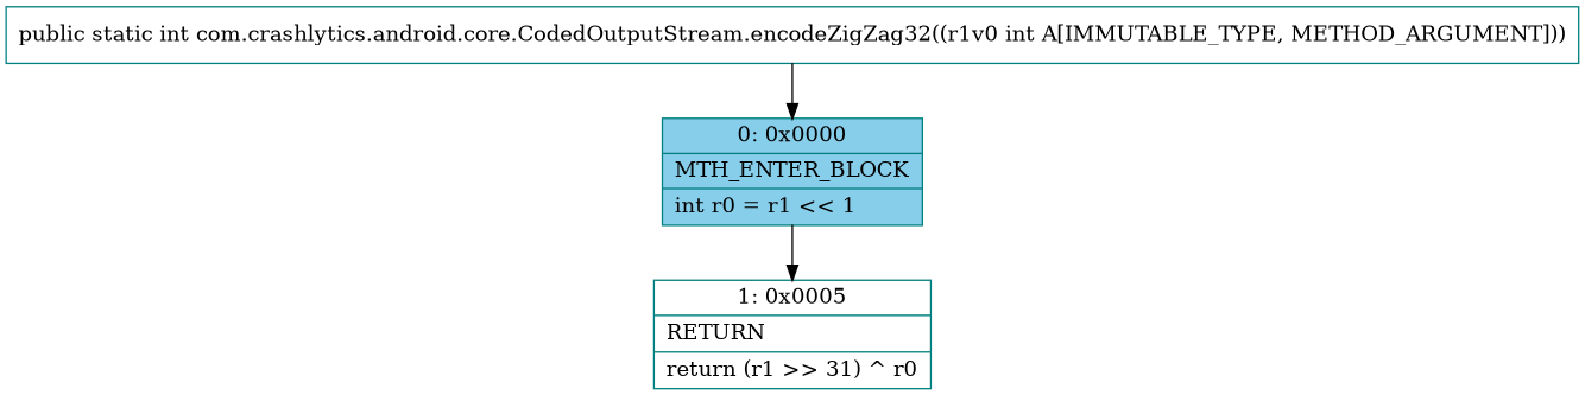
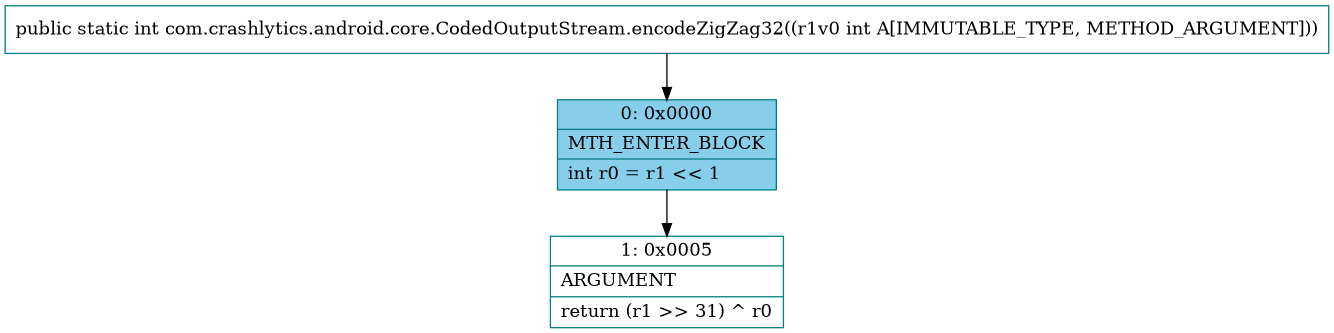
  digraph {
    node [shape=record style=filled fillcolor=white color=teal]
    n1 [label="{0\:\ 0x0000|MTH_ENTER_BLOCK\l|int r0 = r1 \<\< 1\l}" fillcolor=skyblue]
-   n2 [label="{1\:\ 0x0005|RETURN\l|return (r1 \>\> 31) ^ r0\l}"]
+   n2 [label="{1\:\ 0x0005|ARGUMENT\l|return (r1 \>\> 31) ^ r0\l}"]
    n3 [label="{public static int com.crashlytics.android.core.CodedOutputStream.encodeZigZag32((r1v0 int A[IMMUTABLE_TYPE, METHOD_ARGUMENT])) }"]
    n1 -> n2
    n3 -> n1
  }
